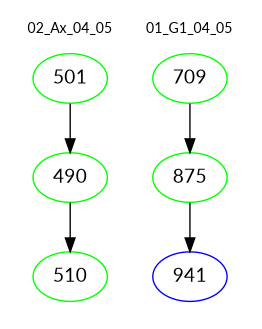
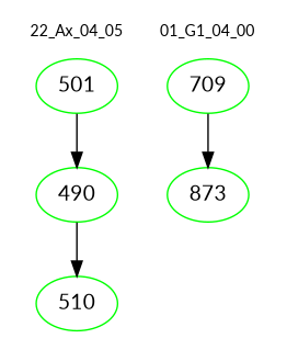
  digraph {
    fontname=Lato
    node [color=green fontname=Lato]
    edge [color=black fontname=Lato]
    n1 [label=501]
    n2 [label=490]
    n3 [label=510]
    n4 [label=709]
-   n5 [label=875]
-   n6 [color=blue label=941]
+   n5 [label=873]
    subgraph cluster_1 {
      color=white
      fontsize=10
-     label="02_Ax_04_05"
+     label="22_Ax_04_05"
      n1
      n2
      n3
    }
    subgraph cluster_2 {
      color=white
      fontsize=10
-     label="01_G1_04_05"
+     label="01_G1_04_00"
      n4
      n5
-     n6
    }
    n1 -> n2
    n2 -> n3
    n4 -> n5
-   n5 -> n6
  }
